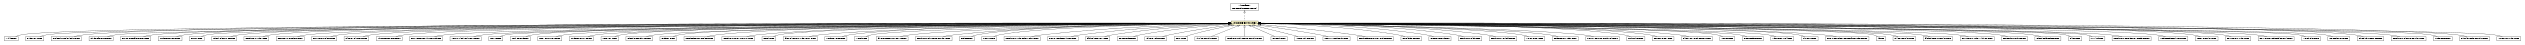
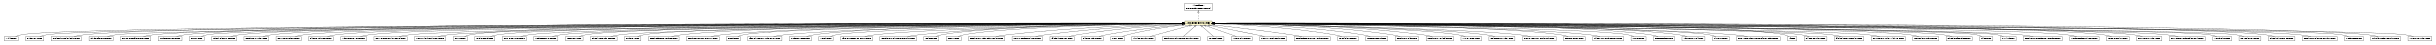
  digraph {
    nodesep=0.25
    ranksep=0.5
    node [fontcolor=black fontname=Helvetica fontsize=10.0 shape=plaintext]
    edge [arrowtail=empty dir=back fontname=Helvetica fontsize=10 headport=p labelfontname=Helvetica labelfontsize=10 tailport=p]
    n1 [label=<<table title="com.orientechnologies.orient.core.sql.parser.WhileStep" border="0" cellborder="1" cellspacing="0" cellpadding="2" port="p" href="../parser/WhileStep.html"> 		<tr><td><table border="0" cellspacing="0" cellpadding="1"> <tr><td align="center" balign="center"> WhileStep </td></tr> 		</table></td></tr> 		</table>>]
    n2 [label=<<table title="com.orientechnologies.orient.core.sql.executor.SubQueryStep" border="0" cellborder="1" cellspacing="0" cellpadding="2" port="p" href="./SubQueryStep.html"> 		<tr><td><table border="0" cellspacing="0" cellpadding="1"> <tr><td align="center" balign="center"> SubQueryStep </td></tr> 		</table></td></tr> 		</table>>]
    n3 [label=<<table title="com.orientechnologies.orient.core.sql.executor.ProjectionCalculationStep" border="0" cellborder="1" cellspacing="0" cellpadding="2" port="p" href="./ProjectionCalculationStep.html"> 		<tr><td><table border="0" cellspacing="0" cellpadding="1"> <tr><td align="center" balign="center"> ProjectionCalculationStep </td></tr> 		</table></td></tr> 		</table>>]
    n4 [label=<<table title="com.orientechnologies.orient.core.sql.executor.OExecutionStepInternal" border="0" cellborder="1" cellspacing="0" cellpadding="2" port="p" href="./OExecutionStepInternal.html"> 		<tr><td><table border="0" cellspacing="0" cellpadding="1"> <tr><td align="center" balign="center"> &#171;interface&#187; </td></tr> <tr><td align="center" balign="center"> OExecutionStepInternal </td></tr> 		</table></td></tr> 		</table>>]
    n5 [label=<<table title="com.orientechnologies.orient.core.sql.executor.AbstractExecutionStep" border="0" cellborder="1" cellspacing="0" cellpadding="2" port="p" bgcolor="lemonChiffon" href="./AbstractExecutionStep.html"> 		<tr><td><table border="0" cellspacing="0" cellpadding="1"> <tr><td align="center" balign="center"><font face="Helvetica-Oblique"> AbstractExecutionStep </font></td></tr> 		</table></td></tr> 		</table>>]
    n6 [label=<<table title="com.orientechnologies.orient.core.sql.executor.FindReferencesStep" border="0" cellborder="1" cellspacing="0" cellpadding="2" port="p" href="./FindReferencesStep.html"> 		<tr><td><table border="0" cellspacing="0" cellpadding="1"> <tr><td align="center" balign="center"> FindReferencesStep </td></tr> 		</table></td></tr> 		</table>>]
    n7 [label=<<table title="com.orientechnologies.orient.core.sql.executor.EmptyDataGeneratorStep" border="0" cellborder="1" cellspacing="0" cellpadding="2" port="p" href="./EmptyDataGeneratorStep.html"> 		<tr><td><table border="0" cellspacing="0" cellpadding="1"> <tr><td align="center" balign="center"> EmptyDataGeneratorStep </td></tr> 		</table></td></tr> 		</table>>]
    n8 [label=<<table title="com.orientechnologies.orient.core.sql.executor.UpdateContentStep" border="0" cellborder="1" cellspacing="0" cellpadding="2" port="p" href="./UpdateContentStep.html"> 		<tr><td><table border="0" cellspacing="0" cellpadding="1"> <tr><td align="center" balign="center"> UpdateContentStep </td></tr> 		</table></td></tr> 		</table>>]
    n9 [label=<<table title="com.orientechnologies.orient.core.sql.executor.EmptyStep" border="0" cellborder="1" cellspacing="0" cellpadding="2" port="p" href="./EmptyStep.html"> 		<tr><td><table border="0" cellspacing="0" cellpadding="1"> <tr><td align="center" balign="center"> EmptyStep </td></tr> 		</table></td></tr> 		</table>>]
    n10 [label=<<table title="com.orientechnologies.orient.core.sql.executor.CheckClassTypeStep" border="0" cellborder="1" cellspacing="0" cellpadding="2" port="p" href="./CheckClassTypeStep.html"> 		<tr><td><table border="0" cellspacing="0" cellpadding="1"> <tr><td align="center" balign="center"> CheckClassTypeStep </td></tr> 		</table></td></tr> 		</table>>]
    n11 [label=<<table title="com.orientechnologies.orient.core.sql.executor.FetchFromIndexStep" border="0" cellborder="1" cellspacing="0" cellpadding="2" port="p" href="./FetchFromIndexStep.html"> 		<tr><td><table border="0" cellspacing="0" cellpadding="1"> <tr><td align="center" balign="center"> FetchFromIndexStep </td></tr> 		</table></td></tr> 		</table>>]
-   n12 [label=<<table title="com.orientechnologies.orient.core.sql.executor.SetDocumentClassStep" border="0" cellborder="1" cellspacing="0" cellpadding="2" port="p" href="./SetDocumentClassStep.html"> 		<tr><td><table border="0" cellspacing="0" cellpadding="1"> <tr><td align="center" balign="center"> SetDocumentClassStep </td></tr> 		</table></td></tr> 		</table>>]
    n13 [label=<<table title="com.orientechnologies.orient.core.sql.executor.CountFromClassStep" border="0" cellborder="1" cellspacing="0" cellpadding="2" port="p" href="./CountFromClassStep.html"> 		<tr><td><table border="0" cellspacing="0" cellpadding="1"> <tr><td align="center" balign="center"> CountFromClassStep </td></tr> 		</table></td></tr> 		</table>>]
    n14 [label=<<table title="com.orientechnologies.orient.core.sql.executor.FilterByClustersStep" border="0" cellborder="1" cellspacing="0" cellpadding="2" port="p" href="./FilterByClustersStep.html"> 		<tr><td><table border="0" cellspacing="0" cellpadding="1"> <tr><td align="center" balign="center"> FilterByClustersStep </td></tr> 		</table></td></tr> 		</table>>]
    n15 [label=<<table title="com.orientechnologies.orient.core.sql.executor.AbstractTraverseStep" border="0" cellborder="1" cellspacing="0" cellpadding="2" port="p" href="./AbstractTraverseStep.html"> 		<tr><td><table border="0" cellspacing="0" cellpadding="1"> <tr><td align="center" balign="center"><font face="Helvetica-Oblique"> AbstractTraverseStep </font></td></tr> 		</table></td></tr> 		</table>>]
    n16 [label=<<table title="com.orientechnologies.orient.core.sql.executor.ConvertToResultInternalStep" border="0" cellborder="1" cellspacing="0" cellpadding="2" port="p" href="./ConvertToResultInternalStep.html"> 		<tr><td><table border="0" cellspacing="0" cellpadding="1"> <tr><td align="center" balign="center"> ConvertToResultInternalStep </td></tr> 		</table></td></tr> 		</table>>]
    n17 [label=<<table title="com.orientechnologies.orient.core.sql.executor.AccumulatingTimeoutStep" border="0" cellborder="1" cellspacing="0" cellpadding="2" port="p" href="./AccumulatingTimeoutStep.html"> 		<tr><td><table border="0" cellspacing="0" cellpadding="1"> <tr><td align="center" balign="center"> AccumulatingTimeoutStep </td></tr> 		</table></td></tr> 		</table>>]
    n18 [label=<<table title="com.orientechnologies.orient.core.sql.executor.CountStep" border="0" cellborder="1" cellspacing="0" cellpadding="2" port="p" href="./CountStep.html"> 		<tr><td><table border="0" cellspacing="0" cellpadding="1"> <tr><td align="center" balign="center"> CountStep </td></tr> 		</table></td></tr> 		</table>>]
    n19 [label=<<table title="com.orientechnologies.orient.core.sql.executor.LockRecordStep" border="0" cellborder="1" cellspacing="0" cellpadding="2" port="p" href="./LockRecordStep.html"> 		<tr><td><table border="0" cellspacing="0" cellpadding="1"> <tr><td align="center" balign="center"> LockRecordStep </td></tr> 		</table></td></tr> 		</table>>]
    n20 [label=<<table title="com.orientechnologies.orient.core.sql.executor.CopyDocumentStep" border="0" cellborder="1" cellspacing="0" cellpadding="2" port="p" href="./CopyDocumentStep.html"> 		<tr><td><table border="0" cellspacing="0" cellpadding="1"> <tr><td align="center" balign="center"> CopyDocumentStep </td></tr> 		</table></td></tr> 		</table>>]
    n21 [label=<<table title="com.orientechnologies.orient.core.sql.executor.UpdateRemoveStep" border="0" cellborder="1" cellspacing="0" cellpadding="2" port="p" href="./UpdateRemoveStep.html"> 		<tr><td><table border="0" cellspacing="0" cellpadding="1"> <tr><td align="center" balign="center"> UpdateRemoveStep </td></tr> 		</table></td></tr> 		</table>>]
    n22 [label=<<table title="com.orientechnologies.orient.core.sql.executor.LetQueryStep" border="0" cellborder="1" cellspacing="0" cellpadding="2" port="p" href="./LetQueryStep.html"> 		<tr><td><table border="0" cellspacing="0" cellpadding="1"> <tr><td align="center" balign="center"> LetQueryStep </td></tr> 		</table></td></tr> 		</table>>]
    n23 [label=<<table title="com.orientechnologies.orient.core.sql.executor.CheckRecordTypeStep" border="0" cellborder="1" cellspacing="0" cellpadding="2" port="p" href="./CheckRecordTypeStep.html"> 		<tr><td><table border="0" cellspacing="0" cellpadding="1"> <tr><td align="center" balign="center"> CheckRecordTypeStep </td></tr> 		</table></td></tr> 		</table>>]
    n24 [label=<<table title="com.orientechnologies.orient.core.sql.executor.OrderByStep" border="0" cellborder="1" cellspacing="0" cellpadding="2" port="p" href="./OrderByStep.html"> 		<tr><td><table border="0" cellspacing="0" cellpadding="1"> <tr><td align="center" balign="center"> OrderByStep </td></tr> 		</table></td></tr> 		</table>>]
    n25 [label=<<table title="com.orientechnologies.orient.core.sql.executor.FetchEdgesToVerticesStep" border="0" cellborder="1" cellspacing="0" cellpadding="2" port="p" href="./FetchEdgesToVerticesStep.html"> 		<tr><td><table border="0" cellspacing="0" cellpadding="1"> <tr><td align="center" balign="center"> FetchEdgesToVerticesStep </td></tr> 		</table></td></tr> 		</table>>]
    n26 [label=<<table title="com.orientechnologies.orient.core.sql.executor.FetchTemporaryFromTxStep" border="0" cellborder="1" cellspacing="0" cellpadding="2" port="p" href="./FetchTemporaryFromTxStep.html"> 		<tr><td><table border="0" cellspacing="0" cellpadding="1"> <tr><td align="center" balign="center"> FetchTemporaryFromTxStep </td></tr> 		</table></td></tr> 		</table>>]
    n27 [label=<<table title="com.orientechnologies.orient.core.sql.executor.BatchStep" border="0" cellborder="1" cellspacing="0" cellpadding="2" port="p" href="./BatchStep.html"> 		<tr><td><table border="0" cellspacing="0" cellpadding="1"> <tr><td align="center" balign="center"> BatchStep </td></tr> 		</table></td></tr> 		</table>>]
    n28 [label=<<table title="com.orientechnologies.orient.core.sql.executor.GetValueFromIndexEntryStep" border="0" cellborder="1" cellspacing="0" cellpadding="2" port="p" href="./GetValueFromIndexEntryStep.html"> 		<tr><td><table border="0" cellspacing="0" cellpadding="1"> <tr><td align="center" balign="center"> GetValueFromIndexEntryStep </td></tr> 		</table></td></tr> 		</table>>]
    n29 [label=<<table title="com.orientechnologies.orient.core.sql.executor.UpdateMergeStep" border="0" cellborder="1" cellspacing="0" cellpadding="2" port="p" href="./UpdateMergeStep.html"> 		<tr><td><table border="0" cellspacing="0" cellpadding="1"> <tr><td align="center" balign="center"> UpdateMergeStep </td></tr> 		</table></td></tr> 		</table>>]
    n30 [label=<<table title="com.orientechnologies.orient.core.sql.executor.MatchStep" border="0" cellborder="1" cellspacing="0" cellpadding="2" port="p" href="./MatchStep.html"> 		<tr><td><table border="0" cellspacing="0" cellpadding="1"> <tr><td align="center" balign="center"> MatchStep </td></tr> 		</table></td></tr> 		</table>>]
    n31 [label=<<table title="com.orientechnologies.orient.core.sql.executor.GuaranteeEmptyCountStep" border="0" cellborder="1" cellspacing="0" cellpadding="2" port="p" href="./GuaranteeEmptyCountStep.html"> 		<tr><td><table border="0" cellspacing="0" cellpadding="1"> <tr><td align="center" balign="center"> GuaranteeEmptyCountStep </td></tr> 		</table></td></tr> 		</table>>]
    n32 [label=<<table title="com.orientechnologies.orient.core.sql.executor.FetchFromClusterExecutionStep" border="0" cellborder="1" cellspacing="0" cellpadding="2" port="p" href="./FetchFromClusterExecutionStep.html"> 		<tr><td><table border="0" cellspacing="0" cellpadding="1"> <tr><td align="center" balign="center"> FetchFromClusterExecutionStep </td></tr> 		</table></td></tr> 		</table>>]
    n33 [label=<<table title="com.orientechnologies.orient.core.sql.executor.DeleteStep" border="0" cellborder="1" cellspacing="0" cellpadding="2" port="p" href="./DeleteStep.html"> 		<tr><td><table border="0" cellspacing="0" cellpadding="1"> <tr><td align="center" balign="center"> DeleteStep </td></tr> 		</table></td></tr> 		</table>>]
    n34 [label=<<table title="com.orientechnologies.orient.core.sql.executor.ReturnStep" border="0" cellborder="1" cellspacing="0" cellpadding="2" port="p" href="./ReturnStep.html"> 		<tr><td><table border="0" cellspacing="0" cellpadding="1"> <tr><td align="center" balign="center"> ReturnStep </td></tr> 		</table></td></tr> 		</table>>]
    n35 [label=<<table title="com.orientechnologies.orient.core.sql.executor.FetchFromIndexedFunctionStep" border="0" cellborder="1" cellspacing="0" cellpadding="2" port="p" href="./FetchFromIndexedFunctionStep.html"> 		<tr><td><table border="0" cellspacing="0" cellpadding="1"> <tr><td align="center" balign="center"> FetchFromIndexedFunctionStep </td></tr> 		</table></td></tr> 		</table>>]
    n36 [label=<<table title="com.orientechnologies.orient.core.sql.executor.RemoveEdgePointersStep" border="0" cellborder="1" cellspacing="0" cellpadding="2" port="p" href="./RemoveEdgePointersStep.html"> 		<tr><td><table border="0" cellspacing="0" cellpadding="1"> <tr><td align="center" balign="center"> RemoveEdgePointersStep </td></tr> 		</table></td></tr> 		</table>>]
    n37 [label=<<table title="com.orientechnologies.orient.core.sql.executor.GlobalLetQueryStep" border="0" cellborder="1" cellspacing="0" cellpadding="2" port="p" href="./GlobalLetQueryStep.html"> 		<tr><td><table border="0" cellspacing="0" cellpadding="1"> <tr><td align="center" balign="center"> GlobalLetQueryStep </td></tr> 		</table></td></tr> 		</table>>]
-   n38 [label=<<table title="com.orientechnologies.orient.core.sql.executor.CastToEdgeStep" border="0" cellborder="1" cellspacing="0" cellpadding="2" port="p" href="./CastToEdgeStep.html"> 		<tr><td><table border="0" cellspacing="0" cellpadding="1"> <tr><td align="center" balign="center"> CastToEdgeStep </td></tr> 		</table></td></tr> 		</table>>]
    n39 [label=<<table title="com.orientechnologies.orient.core.sql.executor.FilterByClassStep" border="0" cellborder="1" cellspacing="0" cellpadding="2" port="p" href="./FilterByClassStep.html"> 		<tr><td><table border="0" cellspacing="0" cellpadding="1"> <tr><td align="center" balign="center"> FilterByClassStep </td></tr> 		</table></td></tr> 		</table>>]
    n40 [label=<<table title="com.orientechnologies.orient.core.sql.executor.RetryStep" border="0" cellborder="1" cellspacing="0" cellpadding="2" port="p" href="./RetryStep.html"> 		<tr><td><table border="0" cellspacing="0" cellpadding="1"> <tr><td align="center" balign="center"> RetryStep </td></tr> 		</table></td></tr> 		</table>>]
    n41 [label=<<table title="com.orientechnologies.orient.core.sql.executor.LimitExecutionStep" border="0" cellborder="1" cellspacing="0" cellpadding="2" port="p" href="./LimitExecutionStep.html"> 		<tr><td><table border="0" cellspacing="0" cellpadding="1"> <tr><td align="center" balign="center"> LimitExecutionStep </td></tr> 		</table></td></tr> 		</table>>]
    n42 [label=<<table title="com.orientechnologies.orient.core.sql.executor.FetchFromClustersExecutionStep" border="0" cellborder="1" cellspacing="0" cellpadding="2" port="p" href="./FetchFromClustersExecutionStep.html"> 		<tr><td><table border="0" cellspacing="0" cellpadding="1"> <tr><td align="center" balign="center"> FetchFromClustersExecutionStep </td></tr> 		</table></td></tr> 		</table>>]
    n43 [label=<<table title="com.orientechnologies.orient.core.sql.executor.ForEachStep" border="0" cellborder="1" cellspacing="0" cellpadding="2" port="p" href="./ForEachStep.html"> 		<tr><td><table border="0" cellspacing="0" cellpadding="1"> <tr><td align="center" balign="center"> ForEachStep </td></tr> 		</table></td></tr> 		</table>>]
    n44 [label=<<table title="com.orientechnologies.orient.core.sql.executor.InsertValuesStep" border="0" cellborder="1" cellspacing="0" cellpadding="2" port="p" href="./InsertValuesStep.html"> 		<tr><td><table border="0" cellspacing="0" cellpadding="1"> <tr><td align="center" balign="center"> InsertValuesStep </td></tr> 		</table></td></tr> 		</table>>]
    n45 [label=<<table title="com.orientechnologies.orient.core.sql.executor.ReturnMatchPathsStep" border="0" cellborder="1" cellspacing="0" cellpadding="2" port="p" href="./ReturnMatchPathsStep.html"> 		<tr><td><table border="0" cellspacing="0" cellpadding="1"> <tr><td align="center" balign="center"> ReturnMatchPathsStep </td></tr> 		</table></td></tr> 		</table>>]
    n46 [label=<<table title="com.orientechnologies.orient.core.sql.executor.FetchEdgesFromToVerticesStep" border="0" cellborder="1" cellspacing="0" cellpadding="2" port="p" href="./FetchEdgesFromToVerticesStep.html"> 		<tr><td><table border="0" cellspacing="0" cellpadding="1"> <tr><td align="center" balign="center"> FetchEdgesFromToVerticesStep </td></tr> 		</table></td></tr> 		</table>>]
    n47 [label=<<table title="com.orientechnologies.orient.core.sql.executor.ParallelExecStep" border="0" cellborder="1" cellspacing="0" cellpadding="2" port="p" href="./ParallelExecStep.html"> 		<tr><td><table border="0" cellspacing="0" cellpadding="1"> <tr><td align="center" balign="center"> ParallelExecStep </td></tr> 		</table></td></tr> 		</table>>]
    n48 [label=<<table title="com.orientechnologies.orient.core.sql.executor.CreateRecordStep" border="0" cellborder="1" cellspacing="0" cellpadding="2" port="p" href="./CreateRecordStep.html"> 		<tr><td><table border="0" cellspacing="0" cellpadding="1"> <tr><td align="center" balign="center"> CreateRecordStep </td></tr> 		</table></td></tr> 		</table>>]
    n49 [label=<<table title="com.orientechnologies.orient.core.sql.executor.FetchFromRidsStep" border="0" cellborder="1" cellspacing="0" cellpadding="2" port="p" href="./FetchFromRidsStep.html"> 		<tr><td><table border="0" cellspacing="0" cellpadding="1"> <tr><td align="center" balign="center"> FetchFromRidsStep </td></tr> 		</table></td></tr> 		</table>>]
    n50 [label=<<table title="com.orientechnologies.orient.core.sql.executor.FetchFromVariableStep" border="0" cellborder="1" cellspacing="0" cellpadding="2" port="p" href="./FetchFromVariableStep.html"> 		<tr><td><table border="0" cellspacing="0" cellpadding="1"> <tr><td align="center" balign="center"> FetchFromVariableStep </td></tr> 		</table></td></tr> 		</table>>]
    n51 [label=<<table title="com.orientechnologies.orient.core.sql.executor.MoveVertexStep" border="0" cellborder="1" cellspacing="0" cellpadding="2" port="p" href="./MoveVertexStep.html"> 		<tr><td><table border="0" cellspacing="0" cellpadding="1"> <tr><td align="center" balign="center"> MoveVertexStep </td></tr> 		</table></td></tr> 		</table>>]
    n52 [label=<<table title="com.orientechnologies.orient.core.sql.executor.DeleteFromIndexStep" border="0" cellborder="1" cellspacing="0" cellpadding="2" port="p" href="./DeleteFromIndexStep.html"> 		<tr><td><table border="0" cellspacing="0" cellpadding="1"> <tr><td align="center" balign="center"> DeleteFromIndexStep </td></tr> 		</table></td></tr> 		</table>>]
    n53 [label=<<table title="com.orientechnologies.orient.core.sql.executor.RemoveEmptyOptionalsStep" border="0" cellborder="1" cellspacing="0" cellpadding="2" port="p" href="./RemoveEmptyOptionalsStep.html"> 		<tr><td><table border="0" cellspacing="0" cellpadding="1"> <tr><td align="center" balign="center"> RemoveEmptyOptionalsStep </td></tr> 		</table></td></tr> 		</table>>]
-   n54 [label=<<table title="com.orientechnologies.orient.core.sql.executor.ScriptLineStep" border="0" cellborder="1" cellspacing="0" cellpadding="2" port="p" href="./ScriptLineStep.html"> 		<tr><td><table border="0" cellspacing="0" cellpadding="1"> <tr><td align="center" balign="center"> ScriptLineStep </td></tr> 		</table></td></tr> 		</table>>]
    n55 [label=<<table title="com.orientechnologies.orient.core.sql.executor.CastToVertexStep" border="0" cellborder="1" cellspacing="0" cellpadding="2" port="p" href="./CastToVertexStep.html"> 		<tr><td><table border="0" cellspacing="0" cellpadding="1"> <tr><td align="center" balign="center"> CastToVertexStep </td></tr> 		</table></td></tr> 		</table>>]
    n56 [label=<<table title="com.orientechnologies.orient.core.sql.executor.FilterNotMatchPatternStep" border="0" cellborder="1" cellspacing="0" cellpadding="2" port="p" href="./FilterNotMatchPatternStep.html"> 		<tr><td><table border="0" cellspacing="0" cellpadding="1"> <tr><td align="center" balign="center"> FilterNotMatchPatternStep </td></tr> 		</table></td></tr> 		</table>>]
    n57 [label=<<table title="com.orientechnologies.orient.core.sql.executor.UpsertStep" border="0" cellborder="1" cellspacing="0" cellpadding="2" port="p" href="./UpsertStep.html"> 		<tr><td><table border="0" cellspacing="0" cellpadding="1"> <tr><td align="center" balign="center"> UpsertStep </td></tr> 		</table></td></tr> 		</table>>]
    n58 [label=<<table title="com.orientechnologies.orient.core.sql.executor.CreateEdgesStep" border="0" cellborder="1" cellspacing="0" cellpadding="2" port="p" href="./CreateEdgesStep.html"> 		<tr><td><table border="0" cellspacing="0" cellpadding="1"> <tr><td align="center" balign="center"> CreateEdgesStep </td></tr> 		</table></td></tr> 		</table>>]
    n59 [label=<<table title="com.orientechnologies.orient.core.sql.executor.AbstractUnrollStep" border="0" cellborder="1" cellspacing="0" cellpadding="2" port="p" href="./AbstractUnrollStep.html"> 		<tr><td><table border="0" cellspacing="0" cellpadding="1"> <tr><td align="center" balign="center"><font face="Helvetica-Oblique"> AbstractUnrollStep </font></td></tr> 		</table></td></tr> 		</table>>]
    n60 [label=<<table title="com.orientechnologies.orient.core.sql.executor.TimeoutStep" border="0" cellborder="1" cellspacing="0" cellpadding="2" port="p" href="./TimeoutStep.html"> 		<tr><td><table border="0" cellspacing="0" cellpadding="1"> <tr><td align="center" balign="center"> TimeoutStep </td></tr> 		</table></td></tr> 		</table>>]
    n61 [label=<<table title="com.orientechnologies.orient.core.sql.executor.CopyRecordContentBeforeUpdateStep" border="0" cellborder="1" cellspacing="0" cellpadding="2" port="p" href="./CopyRecordContentBeforeUpdateStep.html"> 		<tr><td><table border="0" cellspacing="0" cellpadding="1"> <tr><td align="center" balign="center"> CopyRecordContentBeforeUpdateStep </td></tr> 		</table></td></tr> 		</table>>]
    n62 [label=<<table title="com.orientechnologies.orient.core.sql.executor.IfStep" border="0" cellborder="1" cellspacing="0" cellpadding="2" port="p" href="./IfStep.html"> 		<tr><td><table border="0" cellspacing="0" cellpadding="1"> <tr><td align="center" balign="center"> IfStep </td></tr> 		</table></td></tr> 		</table>>]
    n63 [label=<<table title="com.orientechnologies.orient.core.sql.executor.SkipExecutionStep" border="0" cellborder="1" cellspacing="0" cellpadding="2" port="p" href="./SkipExecutionStep.html"> 		<tr><td><table border="0" cellspacing="0" cellpadding="1"> <tr><td align="center" balign="center"> SkipExecutionStep </td></tr> 		</table></td></tr> 		</table>>]
    n64 [label=<<table title="com.orientechnologies.orient.core.sql.executor.GlobalLetExpressionStep" border="0" cellborder="1" cellspacing="0" cellpadding="2" port="p" href="./GlobalLetExpressionStep.html"> 		<tr><td><table border="0" cellspacing="0" cellpadding="1"> <tr><td align="center" balign="center"> GlobalLetExpressionStep </td></tr> 		</table></td></tr> 		</table>>]
    n65 [label=<<table title="com.orientechnologies.orient.core.sql.executor.CountFromIndexWithKeyStep" border="0" cellborder="1" cellspacing="0" cellpadding="2" port="p" href="./CountFromIndexWithKeyStep.html"> 		<tr><td><table border="0" cellspacing="0" cellpadding="1"> <tr><td align="center" balign="center"> CountFromIndexWithKeyStep </td></tr> 		</table></td></tr> 		</table>>]
    n66 [label=<<table title="com.orientechnologies.orient.core.sql.executor.CartesianProductStep" border="0" cellborder="1" cellspacing="0" cellpadding="2" port="p" href="./CartesianProductStep.html"> 		<tr><td><table border="0" cellspacing="0" cellpadding="1"> <tr><td align="center" balign="center"> CartesianProductStep </td></tr> 		</table></td></tr> 		</table>>]
    n67 [label=<<table title="com.orientechnologies.orient.core.sql.executor.CheckSafeDeleteStep" border="0" cellborder="1" cellspacing="0" cellpadding="2" port="p" href="./CheckSafeDeleteStep.html"> 		<tr><td><table border="0" cellspacing="0" cellpadding="1"> <tr><td align="center" balign="center"> CheckSafeDeleteStep </td></tr> 		</table></td></tr> 		</table>>]
    n68 [label=<<table title="com.orientechnologies.orient.core.sql.executor.FilterStep" border="0" cellborder="1" cellspacing="0" cellpadding="2" port="p" href="./FilterStep.html"> 		<tr><td><table border="0" cellspacing="0" cellpadding="1"> <tr><td align="center" balign="center"> FilterStep </td></tr> 		</table></td></tr> 		</table>>]
    n69 [label=<<table title="com.orientechnologies.orient.core.sql.executor.UnwindStep" border="0" cellborder="1" cellspacing="0" cellpadding="2" port="p" href="./UnwindStep.html"> 		<tr><td><table border="0" cellspacing="0" cellpadding="1"> <tr><td align="center" balign="center"> UnwindStep </td></tr> 		</table></td></tr> 		</table>>]
    n70 [label=<<table title="com.orientechnologies.orient.core.sql.executor.FetchFromDatabaseMetadataStep" border="0" cellborder="1" cellspacing="0" cellpadding="2" port="p" href="./FetchFromDatabaseMetadataStep.html"> 		<tr><td><table border="0" cellspacing="0" cellpadding="1"> <tr><td align="center" balign="center"> FetchFromDatabaseMetadataStep </td></tr> 		</table></td></tr> 		</table>>]
    n71 [label=<<table title="com.orientechnologies.orient.core.sql.executor.UpdateEdgePointersStep" border="0" cellborder="1" cellspacing="0" cellpadding="2" port="p" href="./UpdateEdgePointersStep.html"> 		<tr><td><table border="0" cellspacing="0" cellpadding="1"> <tr><td align="center" balign="center"> UpdateEdgePointersStep </td></tr> 		</table></td></tr> 		</table>>]
    n72 [label=<<table title="com.orientechnologies.orient.core.sql.executor.LetExpressionStep" border="0" cellborder="1" cellspacing="0" cellpadding="2" port="p" href="./LetExpressionStep.html"> 		<tr><td><table border="0" cellspacing="0" cellpadding="1"> <tr><td align="center" balign="center"> LetExpressionStep </td></tr> 		</table></td></tr> 		</table>>]
    n73 [label=<<table title="com.orientechnologies.orient.core.sql.executor.CountFromIndexStep" border="0" cellborder="1" cellspacing="0" cellpadding="2" port="p" href="./CountFromIndexStep.html"> 		<tr><td><table border="0" cellspacing="0" cellpadding="1"> <tr><td align="center" balign="center"> CountFromIndexStep </td></tr> 		</table></td></tr> 		</table>>]
    n74 [label=<<table title="com.orientechnologies.orient.core.sql.executor.ConvertToUpdatableResultStep" border="0" cellborder="1" cellspacing="0" cellpadding="2" port="p" href="./ConvertToUpdatableResultStep.html"> 		<tr><td><table border="0" cellspacing="0" cellpadding="1"> <tr><td align="center" balign="center"> ConvertToUpdatableResultStep </td></tr> 		</table></td></tr> 		</table>>]
    n75 [label=<<table title="com.orientechnologies.orient.core.sql.executor.MatchFirstStep" border="0" cellborder="1" cellspacing="0" cellpadding="2" port="p" href="./MatchFirstStep.html"> 		<tr><td><table border="0" cellspacing="0" cellpadding="1"> <tr><td align="center" balign="center"> MatchFirstStep </td></tr> 		</table></td></tr> 		</table>>]
    n76 [label=<<table title="com.orientechnologies.orient.core.sql.executor.SaveElementStep" border="0" cellborder="1" cellspacing="0" cellpadding="2" port="p" href="./SaveElementStep.html"> 		<tr><td><table border="0" cellspacing="0" cellpadding="1"> <tr><td align="center" balign="center"> SaveElementStep </td></tr> 		</table></td></tr> 		</table>>]
    n77 [label=<<table title="com.orientechnologies.orient.core.sql.executor.CheckClusterTypeStep" border="0" cellborder="1" cellspacing="0" cellpadding="2" port="p" href="./CheckClusterTypeStep.html"> 		<tr><td><table border="0" cellspacing="0" cellpadding="1"> <tr><td align="center" balign="center"> CheckClusterTypeStep </td></tr> 		</table></td></tr> 		</table>>]
    n78 [label=<<table title="com.orientechnologies.orient.core.sql.executor.FetchFromClassExecutionStep" border="0" cellborder="1" cellspacing="0" cellpadding="2" port="p" href="./FetchFromClassExecutionStep.html"> 		<tr><td><table border="0" cellspacing="0" cellpadding="1"> <tr><td align="center" balign="center"> FetchFromClassExecutionStep </td></tr> 		</table></td></tr> 		</table>>]
    n79 [label=<<table title="com.orientechnologies.orient.core.sql.executor.UpdateSetStep" border="0" cellborder="1" cellspacing="0" cellpadding="2" port="p" href="./UpdateSetStep.html"> 		<tr><td><table border="0" cellspacing="0" cellpadding="1"> <tr><td align="center" balign="center"> UpdateSetStep </td></tr> 		</table></td></tr> 		</table>>]
    n80 [label=<<table title="com.orientechnologies.orient.core.sql.executor.DistributedExecutionStep" border="0" cellborder="1" cellspacing="0" cellpadding="2" port="p" href="./DistributedExecutionStep.html"> 		<tr><td><table border="0" cellspacing="0" cellpadding="1"> <tr><td align="center" balign="center"> DistributedExecutionStep </td></tr> 		</table></td></tr> 		</table>>]
    n81 [label=<<table title="com.orientechnologies.orient.core.sql.executor.InsertIntoIndexStep" border="0" cellborder="1" cellspacing="0" cellpadding="2" port="p" href="./InsertIntoIndexStep.html"> 		<tr><td><table border="0" cellspacing="0" cellpadding="1"> <tr><td align="center" balign="center"> InsertIntoIndexStep </td></tr> 		</table></td></tr> 		</table>>]
    n4 -> n5 [style=dashed]
    n5 -> n1
    n5 -> n2
    n5 -> n3
    n5 -> n6
    n5 -> n7
    n5 -> n8
    n5 -> n9
    n5 -> n10
    n5 -> n11
-   n5 -> n12
    n5 -> n13
    n5 -> n14
    n5 -> n15
    n5 -> n16
    n5 -> n17
    n5 -> n18
    n5 -> n19
    n5 -> n20
    n5 -> n21
    n5 -> n22
    n5 -> n23
    n5 -> n24
    n5 -> n25
    n5 -> n26
    n5 -> n27
    n5 -> n28
    n5 -> n29
    n5 -> n30
    n5 -> n31
    n5 -> n32
    n5 -> n33
    n5 -> n34
    n5 -> n35
    n5 -> n36
    n5 -> n37
-   n5 -> n38
    n5 -> n39
    n5 -> n40
    n5 -> n41
    n5 -> n42
    n5 -> n43
    n5 -> n44
    n5 -> n45
    n5 -> n46
    n5 -> n47
    n5 -> n48
    n5 -> n49
    n5 -> n50
    n5 -> n51
    n5 -> n52
    n5 -> n53
-   n5 -> n54
    n5 -> n55
    n5 -> n56
    n5 -> n57
    n5 -> n58
    n5 -> n59
    n5 -> n60
    n5 -> n61
    n5 -> n62
    n5 -> n63
    n5 -> n64
    n5 -> n65
    n5 -> n66
    n5 -> n67
    n5 -> n68
    n5 -> n69
    n5 -> n70
    n5 -> n71
    n5 -> n72
    n5 -> n73
    n5 -> n74
    n5 -> n75
    n5 -> n76
    n5 -> n77
    n5 -> n78
    n5 -> n79
    n5 -> n80
    n5 -> n81
  }
